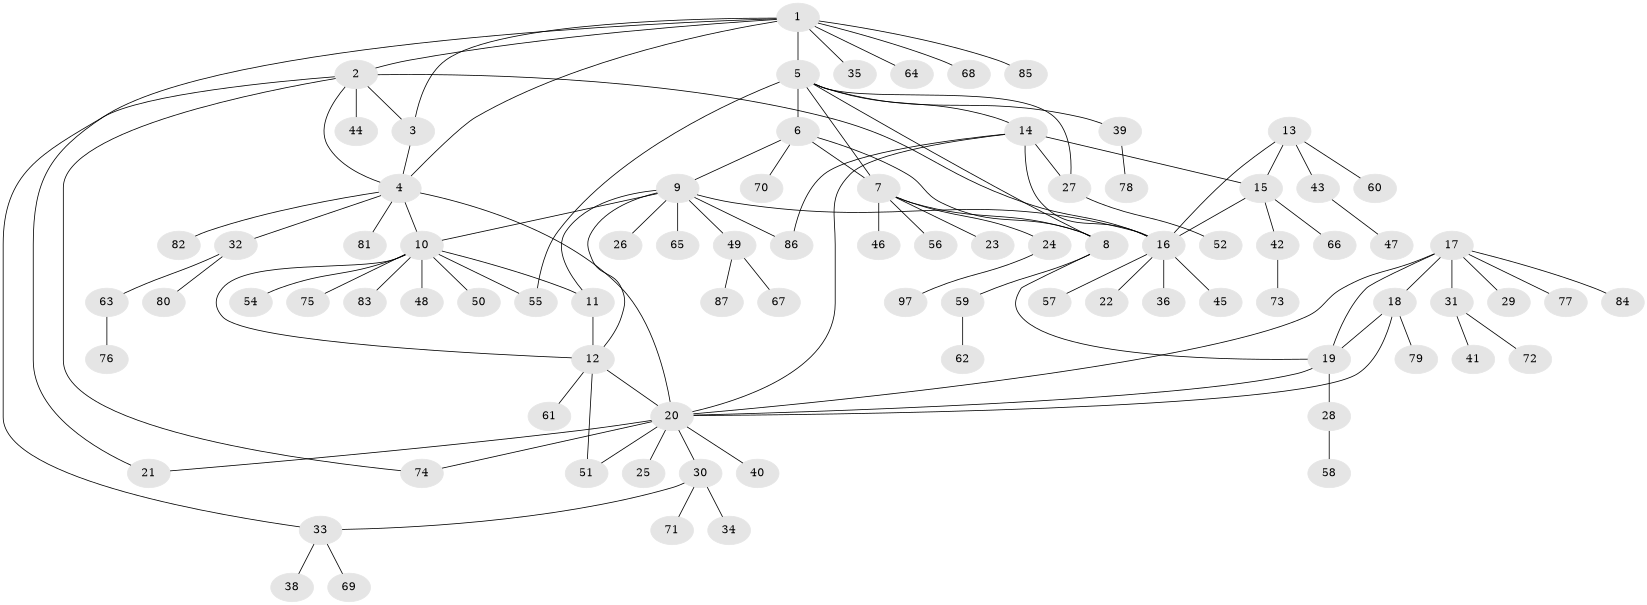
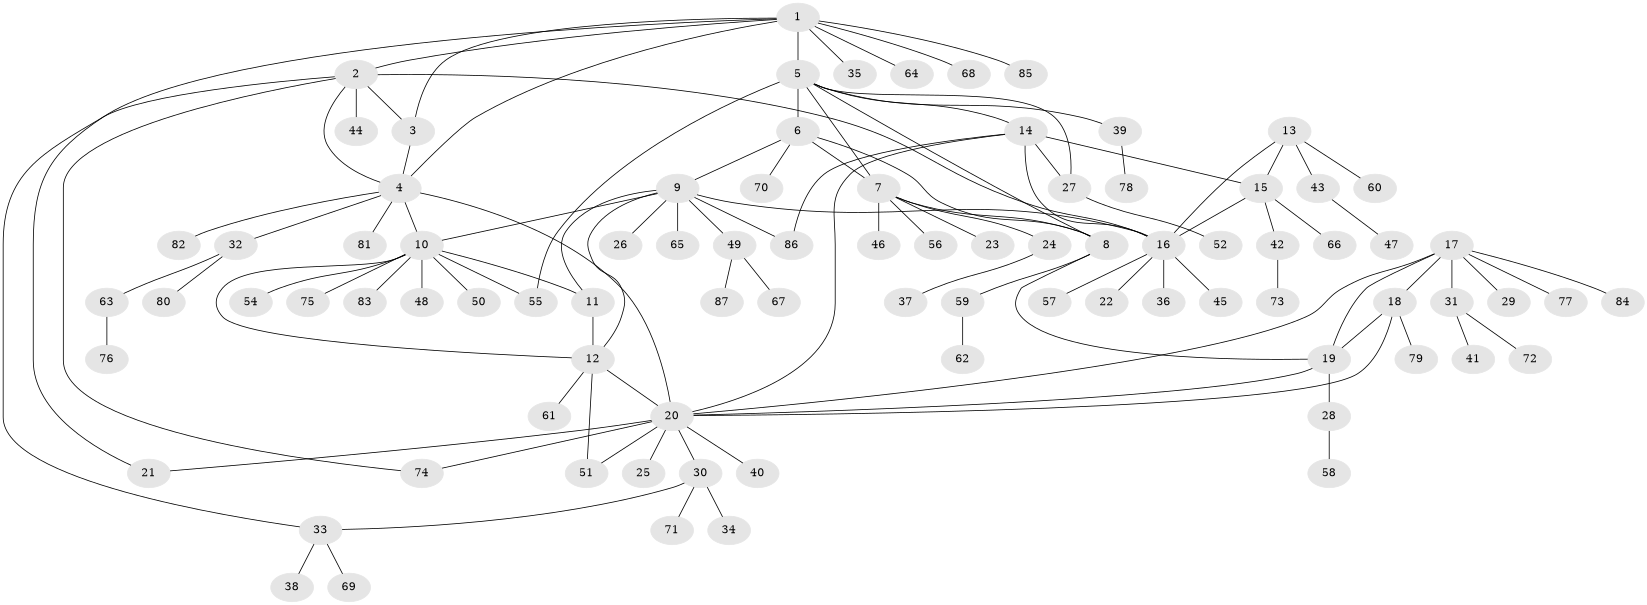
  graph {
    node [color=gray90 style=filled]
    1
    2
    3
    4
    5
    21
    35
    64
    68
    85
    16
    33
    44
    74
    10
    20
    32
    81
    82
    6
    7
    8
    14
    27
    39
    55
    22
    36
    45
    57
    38
    69
    11
    12
    48
    50
    54
    75
    83
    51
    25
    30
    40
    63
    80
    9
    70
    23
    24
    46
    56
    19
    59
    86
    15
    52
    78
    26
    49
    65
-   37 [label=97]
+   37
    28
    62
    61
    67
    87
    13
    43
    60
    42
    66
    47
    73
    17
    18
    29
    31
    77
    84
    79
    41
    72
    58
    34
    71
    76
    1 -- 2
    1 -- 3
    1 -- 4
    1 -- 5
    1 -- 21
    1 -- 35
    1 -- 64
    1 -- 68
    1 -- 85
    2 -- 3
    2 -- 4
    2 -- 16
    2 -- 33
    2 -- 44
    2 -- 74
    3 -- 4
    4 -- 10
    4 -- 20
    4 -- 32
    4 -- 81
    4 -- 82
    5 -- 6
    5 -- 7
    5 -- 8
    5 -- 14
    5 -- 27
    5 -- 39
    5 -- 55
    16 -- 22
    16 -- 36
    16 -- 45
    16 -- 57
    33 -- 38
    33 -- 69
    10 -- 55
    10 -- 11
    10 -- 12
    10 -- 48
    10 -- 50
    10 -- 54
    10 -- 75
    10 -- 83
    20 -- 21
    20 -- 74
    20 -- 51
    20 -- 25
    20 -- 30
    20 -- 40
    32 -- 63
    32 -- 80
    6 -- 7
    6 -- 8
    6 -- 9
    6 -- 70
    7 -- 8
    7 -- 23
    7 -- 24
    7 -- 46
    7 -- 56
    8 -- 19
    8 -- 59
    14 -- 16
    14 -- 20
    14 -- 27
    14 -- 86
    14 -- 15
    27 -- 52
    39 -- 78
    11 -- 12
    12 -- 20
    12 -- 51
    12 -- 61
    30 -- 33
    30 -- 34
    30 -- 71
    63 -- 76
    9 -- 16
    9 -- 10
    9 -- 11
    9 -- 12
    9 -- 86
    9 -- 26
    9 -- 49
    9 -- 65
    24 -- 37
    19 -- 20
    19 -- 28
    59 -- 62
    15 -- 16
    15 -- 42
    15 -- 66
    49 -- 67
    49 -- 87
    28 -- 58
    13 -- 16
    13 -- 15
    13 -- 43
    13 -- 60
    43 -- 47
    42 -- 73
    17 -- 20
    17 -- 19
    17 -- 18
    17 -- 29
    17 -- 31
    17 -- 77
    17 -- 84
    18 -- 20
    18 -- 19
    18 -- 79
    31 -- 41
    31 -- 72
  }
